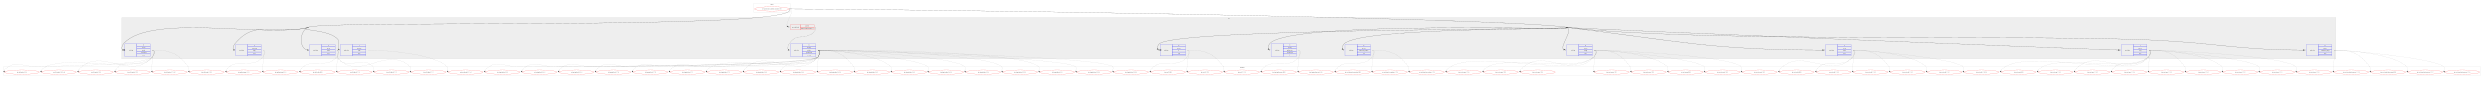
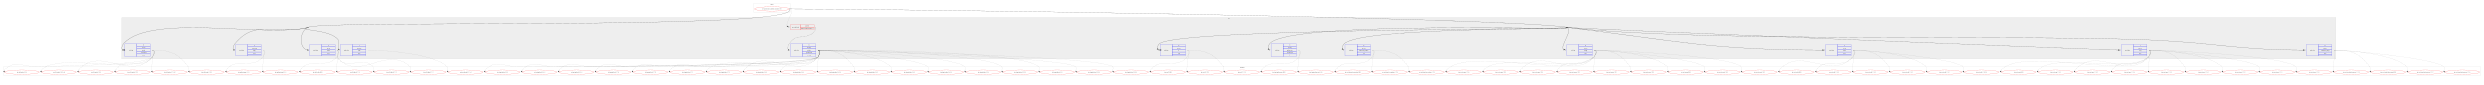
  digraph {
    compound=true
    concentrate=true
    fontname="Roboto Condensed"
    fontsize=10
    newrank=true
    rankdir=TB
    ranksep=1.5
    node [color=red fontname="Roboto Condensed" fontsize=10]
    edge [arrowhead=vee fontname="Roboto Condensed" headport=w style=dotted tailport=e weight=100]
    n1 [label="dev-ros/interactive_marker_tutorials-0.10.1" width=4]
    n2 [color=blue label=<<TABLE BORDER="0" CELLBORDER="1" CELLSPACING="0" CELLPADDING="4" WIDTH="220"><TR><TD ROWSPAN="6" CELLPADDING="30">pack_dep</TD></TR><TR><TD WIDTH="110">no</TD></TR><TR><TD>dev-util</TD></TR><TR><TD>cmake</TD></TR><TR><TD>greaterequal</TD></TR><TR><TD>3.9.6</TD></TR></TABLE>> shape=none]
    n3 [color=blue label=<<TABLE BORDER="0" CELLBORDER="1" CELLSPACING="0" CELLPADDING="4" WIDTH="220"><TR><TD ROWSPAN="6" CELLPADDING="30">pack_dep</TD></TR><TR><TD WIDTH="110">no</TD></TR><TR><TD>dev-python</TD></TR><TR><TD>empy</TD></TR><TR><TD>none</TD></TR><TR><TD></TD></TR></TABLE>> shape=none]
    n4 [color=blue label=<<TABLE BORDER="0" CELLBORDER="1" CELLSPACING="0" CELLPADDING="4" WIDTH="220"><TR><TD ROWSPAN="6" CELLPADDING="30">pack_dep</TD></TR><TR><TD WIDTH="110">no</TD></TR><TR><TD>dev-util</TD></TR><TR><TD>catkin</TD></TR><TR><TD>none</TD></TR><TR><TD></TD></TR></TABLE>> shape=none]
    n5 [color=blue label=<<TABLE BORDER="0" CELLBORDER="1" CELLSPACING="0" CELLPADDING="4" WIDTH="220"><TR><TD ROWSPAN="6" CELLPADDING="30">pack_dep</TD></TR><TR><TD WIDTH="110">no</TD></TR><TR><TD>sys-devel</TD></TR><TR><TD>make</TD></TR><TR><TD>none</TD></TR><TR><TD></TD></TR></TABLE>> shape=none]
    n6 [color=blue label=<<TABLE BORDER="0" CELLBORDER="1" CELLSPACING="0" CELLPADDING="4" WIDTH="220"><TR><TD ROWSPAN="6" CELLPADDING="30">pack_dep</TD></TR><TR><TD WIDTH="110">no</TD></TR><TR><TD>dev-lang</TD></TR><TR><TD>python</TD></TR><TR><TD>greaterequal</TD></TR><TR><TD>2.7.5-r2</TD></TR></TABLE>> shape=none]
    n7 [label=<<TABLE BORDER="0" CELLBORDER="1" CELLSPACING="0" CELLPADDING="4"><TR><TD ROWSPAN="3" CELLPADDING="10">use_conditional</TD></TR><TR><TD>positive</TD></TR><TR><TD>python_targets_python2_7</TD></TR></TABLE>> shape=none]
    n8 [color=blue label=<<TABLE BORDER="0" CELLBORDER="1" CELLSPACING="0" CELLPADDING="4" WIDTH="220"><TR><TD ROWSPAN="6" CELLPADDING="30">pack_dep</TD></TR><TR><TD WIDTH="110">no</TD></TR><TR><TD>dev-ros</TD></TR><TR><TD>tf</TD></TR><TR><TD>none</TD></TR><TR><TD></TD></TR></TABLE>> shape=none]
    n9 [color=blue label=<<TABLE BORDER="0" CELLBORDER="1" CELLSPACING="0" CELLPADDING="4" WIDTH="220"><TR><TD ROWSPAN="6" CELLPADDING="30">pack_dep</TD></TR><TR><TD WIDTH="110">no</TD></TR><TR><TD>dev-lang</TD></TR><TR><TD>python-exec</TD></TR><TR><TD>greaterequal</TD></TR><TR><TD>2</TD></TR></TABLE>> shape=none]
    n10 [color=blue label=<<TABLE BORDER="0" CELLBORDER="1" CELLSPACING="0" CELLPADDING="4" WIDTH="220"><TR><TD ROWSPAN="6" CELLPADDING="30">pack_dep</TD></TR><TR><TD WIDTH="110">no</TD></TR><TR><TD>dev-ros</TD></TR><TR><TD>interactive_markers</TD></TR><TR><TD>none</TD></TR><TR><TD></TD></TR></TABLE>> shape=none]
    n11 [color=blue label=<<TABLE BORDER="0" CELLBORDER="1" CELLSPACING="0" CELLPADDING="4" WIDTH="220"><TR><TD ROWSPAN="6" CELLPADDING="30">pack_dep</TD></TR><TR><TD WIDTH="110">no</TD></TR><TR><TD>dev-ros</TD></TR><TR><TD>roscpp</TD></TR><TR><TD>none</TD></TR><TR><TD></TD></TR></TABLE>> shape=none]
    n12 [color=blue label=<<TABLE BORDER="0" CELLBORDER="1" CELLSPACING="0" CELLPADDING="4" WIDTH="220"><TR><TD ROWSPAN="6" CELLPADDING="30">pack_dep</TD></TR><TR><TD WIDTH="110">no</TD></TR><TR><TD>dev-ros</TD></TR><TR><TD>roslib</TD></TR><TR><TD>none</TD></TR><TR><TD></TD></TR></TABLE>> shape=none]
    n13 [color=blue label=<<TABLE BORDER="0" CELLBORDER="1" CELLSPACING="0" CELLPADDING="4" WIDTH="220"><TR><TD ROWSPAN="6" CELLPADDING="30">pack_dep</TD></TR><TR><TD WIDTH="110">no</TD></TR><TR><TD>dev-ros</TD></TR><TR><TD>rospy</TD></TR><TR><TD>none</TD></TR><TR><TD></TD></TR></TABLE>> shape=none]
    n14 [color=blue label=<<TABLE BORDER="0" CELLBORDER="1" CELLSPACING="0" CELLPADDING="4" WIDTH="220"><TR><TD ROWSPAN="6" CELLPADDING="30">pack_dep</TD></TR><TR><TD WIDTH="110">no</TD></TR><TR><TD>dev-ros</TD></TR><TR><TD>visualization_msgs</TD></TR><TR><TD>none</TD></TR><TR><TD></TD></TR></TABLE>> shape=none]
    n15 [label="dev-python/empy-3.3-r1" width=4]
    n16 [label="dev-python/empy-3.3.3" width=4]
    n17 [label="dev-util/catkin-0.7.11" width=4]
    n18 [label="dev-util/catkin-0.7.12" width=4]
    n19 [label="dev-util/catkin-0.7.14" width=4]
    n20 [label="dev-util/catkin-9999" width=4]
    n21 [label="dev-util/cmake-3.10.3" width=4]
    n22 [label="dev-util/cmake-3.11.4-r1" width=4]
    n23 [label="dev-util/cmake-3.12.3" width=4]
    n24 [label="dev-util/cmake-3.13.4" width=4]
    n25 [label="dev-util/cmake-3.14.0_rc3" width=4]
    n26 [label="dev-util/cmake-3.9.6" width=4]
    n27 [label="sys-devel/make-4.2.1-r4" width=4]
    n28 [label="dev-lang/python-2.7.15" width=4]
    n29 [label="dev-lang/python-2.7.16" width=4]
    n30 [label="dev-lang/python-3.4.5-r1" width=4]
    n31 [label="dev-lang/python-3.4.6-r1" width=4]
    n32 [label="dev-lang/python-3.4.8" width=4]
    n33 [label="dev-lang/python-3.4.8-r1" width=4]
    n34 [label="dev-lang/python-3.5.4-r1" width=4]
    n35 [label="dev-lang/python-3.5.5" width=4]
    n36 [label="dev-lang/python-3.5.5-r1" width=4]
    n37 [label="dev-lang/python-3.5.6" width=4]
    n38 [label="dev-lang/python-3.6.3-r1" width=4]
    n39 [label="dev-lang/python-3.6.4" width=4]
    n40 [label="dev-lang/python-3.6.5" width=4]
    n41 [label="dev-lang/python-3.6.5-r1" width=4]
    n42 [label="dev-lang/python-3.6.6" width=4]
    n43 [label="dev-lang/python-3.6.8" width=4]
    n44 [label="dev-lang/python-3.7.0" width=4]
    n45 [label="dev-lang/python-3.7.2" width=4]
    n46 [label="dev-lang/python-exec-2.4.6" width=4]
    n47 [label="dev-lang/python-exec-9999" width=4]
    n48 [label="dev-ros/interactive_markers-1.11.3" width=4]
    n49 [label="dev-ros/interactive_markers-1.11.4" width=4]
    n50 [label="dev-ros/interactive_markers-9999" width=4]
    n51 [label="dev-ros/roscpp-1.13.0" width=4]
    n52 [label="dev-ros/roscpp-1.13.1" width=4]
+   n53 [label="dev-ros/roscpp-1.13.2" width=4]
    n54 [label="dev-ros/roscpp-1.13.4" width=4]
    n55 [label="dev-ros/roscpp-1.13.5" width=4]
    n56 [label="dev-ros/roscpp-1.13.6" width=4]
    n57 [label="dev-ros/roscpp-1.14.2" width=4]
    n58 [label="dev-ros/roscpp-1.14.3" width=4]
    n59 [label="dev-ros/roscpp-9999" width=4]
    n60 [label="dev-ros/roslib-1.14.0-r1" width=4]
    n61 [label="dev-ros/roslib-1.14.1" width=4]
    n62 [label="dev-ros/roslib-1.14.2" width=4]
    n63 [label="dev-ros/roslib-1.14.3" width=4]
    n64 [label="dev-ros/roslib-1.14.4" width=4]
    n65 [label="dev-ros/roslib-9999" width=4]
    n66 [label="dev-ros/rospy-1.13.0" width=4]
    n67 [label="dev-ros/rospy-1.13.1" width=4]
    n68 [label="dev-ros/rospy-1.13.2" width=4]
    n69 [label="dev-ros/rospy-1.13.4" width=4]
    n70 [label="dev-ros/rospy-1.13.5" width=4]
    n71 [label="dev-ros/rospy-1.13.6" width=4]
    n72 [label="dev-ros/rospy-1.14.2" width=4]
    n73 [label="dev-ros/rospy-1.14.3" width=4]
    n74 [label="dev-ros/rospy-9999" width=4]
    n75 [label="dev-ros/tf-1.11.9" width=4]
    n76 [label="dev-ros/tf-1.12.0" width=4]
    n77 [label="dev-ros/tf-9999" width=4]
    n78 [label="dev-ros/visualization_msgs-1.12.5" width=4]
    n79 [label="dev-ros/visualization_msgs-1.12.6" width=4]
    n80 [label="dev-ros/visualization_msgs-1.12.7" width=4]
    n81 [label="dev-ros/visualization_msgs-9999" width=4]
    subgraph cluster_1 {
      color=gray
      label=<<i>ebuild</i>>
      rank=same
      n1
    }
    subgraph cluster_2 {
      color=gray
      label=<<i>dependencies</i>>
      subgraph cluster_3 {
        color=gray
        fillcolor="#eeeeee"
        label=<<i>compile</i>>
        style=filled
        subgraph sub_4 {
          color=gray
          fillcolor="#eeeeee"
          label=<<i>compile</i>>
          style=filled
          n2
        }
        subgraph sub_5 {
          color=gray
          fillcolor="#eeeeee"
          label=<<i>compile</i>>
          style=filled
          n3
        }
        subgraph sub_6 {
          color=gray
          fillcolor="#eeeeee"
          label=<<i>compile</i>>
          style=filled
          n4
        }
        subgraph sub_7 {
          color=gray
          fillcolor="#eeeeee"
          label=<<i>compile</i>>
          style=filled
          n5
        }
      }
      subgraph cluster_8 {
        color=gray
        fillcolor="#eeeeee"
        label=<<i>compile and run</i>>
        style=filled
        subgraph sub_9 {
          color=gray
          fillcolor="#eeeeee"
          label=<<i>compile and run</i>>
          style=filled
          n7
          subgraph sub_10 {
            color=gray
            fillcolor="#eeeeee"
            label=<<i>compile and run</i>>
            style=filled
            n6
          }
        }
        subgraph sub_11 {
          color=gray
          fillcolor="#eeeeee"
          label=<<i>compile and run</i>>
          style=filled
          n8
        }
        subgraph sub_12 {
          color=gray
          fillcolor="#eeeeee"
          label=<<i>compile and run</i>>
          style=filled
          n9
        }
        subgraph sub_13 {
          color=gray
          fillcolor="#eeeeee"
          label=<<i>compile and run</i>>
          style=filled
          n10
        }
        subgraph sub_14 {
          color=gray
          fillcolor="#eeeeee"
          label=<<i>compile and run</i>>
          style=filled
          n11
        }
        subgraph sub_15 {
          color=gray
          fillcolor="#eeeeee"
          label=<<i>compile and run</i>>
          style=filled
          n12
        }
        subgraph sub_16 {
          color=gray
          fillcolor="#eeeeee"
          label=<<i>compile and run</i>>
          style=filled
          n13
        }
        subgraph sub_17 {
          color=gray
          fillcolor="#eeeeee"
          label=<<i>compile and run</i>>
          style=filled
          n14
        }
      }
      subgraph cluster_18 {
        color=gray
        fillcolor="#eeeeee"
        label=<<i>run</i>>
        style=filled
      }
    }
    subgraph cluster_19 {
      color=gray
      label=<<i>candidates</i>>
      rank=same
      subgraph sub_20 {
        color=black
        label=<<i>candidates</i>>
        nodesep=1
        rank=same
        n15
        n16
      }
      subgraph sub_21 {
        color=black
        label=<<i>candidates</i>>
        nodesep=1
        rank=same
        n17
        n18
        n19
        n20
      }
      subgraph sub_22 {
        color=black
        label=<<i>candidates</i>>
        nodesep=1
        rank=same
        n21
        n22
        n23
        n24
        n25
        n26
      }
      subgraph sub_23 {
        color=black
        label=<<i>candidates</i>>
        nodesep=1
        rank=same
        n27
      }
      subgraph sub_24 {
        color=black
        label=<<i>candidates</i>>
        nodesep=1
        rank=same
        n28
        n29
        n30
        n31
        n32
        n33
        n34
        n35
        n36
        n37
        n38
        n39
        n40
        n41
        n42
        n43
        n44
        n45
      }
      subgraph sub_25 {
        color=black
        label=<<i>candidates</i>>
        nodesep=1
        rank=same
        n46
        n47
      }
      subgraph sub_26 {
        color=black
        label=<<i>candidates</i>>
        nodesep=1
        rank=same
        n48
        n49
        n50
      }
      subgraph sub_27 {
        color=black
        label=<<i>candidates</i>>
        nodesep=1
        rank=same
        n51
        n52
+       n53
        n54
        n55
        n56
        n57
        n58
        n59
      }
      subgraph sub_28 {
        color=black
        label=<<i>candidates</i>>
        nodesep=1
        rank=same
        n60
        n61
        n62
        n63
        n64
        n65
      }
      subgraph sub_29 {
        color=black
        label=<<i>candidates</i>>
        nodesep=1
        rank=same
        n66
        n67
        n68
        n69
        n70
        n71
        n72
        n73
        n74
      }
      subgraph sub_30 {
        color=black
        label=<<i>candidates</i>>
        nodesep=1
        rank=same
        n75
        n76
        n77
      }
      subgraph sub_31 {
        color=black
        label=<<i>candidates</i>>
        nodesep=1
        rank=same
        n78
        n79
        n80
        n81
      }
    }
    n1 -> n2 [style=solid weight=20]
    n1 -> n3 [style=solid weight=20]
    n1 -> n4 [style=solid weight=20]
    n1 -> n5 [style=solid weight=20]
    n1 -> n7 [arrowhead=odotvee weight=20]
    n1 -> n8 [arrowhead=odotvee style=solid weight=20]
    n1 -> n9 [arrowhead=odotvee style=solid weight=20]
    n1 -> n10 [arrowhead=odotvee style=solid weight=20]
    n1 -> n11 [arrowhead=odotvee style=solid weight=20]
    n1 -> n12 [arrowhead=odotvee style=solid weight=20]
    n1 -> n13 [arrowhead=odotvee style=solid weight=20]
    n1 -> n14 [arrowhead=odotvee style=solid weight=20]
    n2 -> n21
    n2 -> n22
    n2 -> n23
    n2 -> n24
    n2 -> n25
    n2 -> n26
    n3 -> n15
    n3 -> n16
    n4 -> n17
    n4 -> n18
    n4 -> n19
    n4 -> n20
    n5 -> n27
    n6 -> n28
    n6 -> n29
    n6 -> n30
    n6 -> n31
    n6 -> n32
    n6 -> n33
    n6 -> n34
    n6 -> n35
    n6 -> n36
    n6 -> n37
    n6 -> n38
    n6 -> n39
    n6 -> n40
    n6 -> n41
    n6 -> n42
    n6 -> n43
    n6 -> n44
    n6 -> n45
    n7 -> n6 [style=dashed weight=20]
    n8 -> n75
    n8 -> n76
    n8 -> n77
    n9 -> n46
    n9 -> n47
    n10 -> n48
    n10 -> n49
    n10 -> n50
    n11 -> n51
    n11 -> n52
+   n11 -> n53
    n11 -> n54
    n11 -> n55
    n11 -> n56
    n11 -> n57
    n11 -> n58
    n11 -> n59
    n12 -> n60
    n12 -> n61
    n12 -> n62
    n12 -> n63
    n12 -> n64
    n12 -> n65
    n13 -> n66
    n13 -> n67
    n13 -> n68
    n13 -> n69
    n13 -> n70
    n13 -> n71
    n13 -> n72
    n13 -> n73
    n13 -> n74
    n14 -> n78
    n14 -> n79
    n14 -> n80
    n14 -> n81
  }
